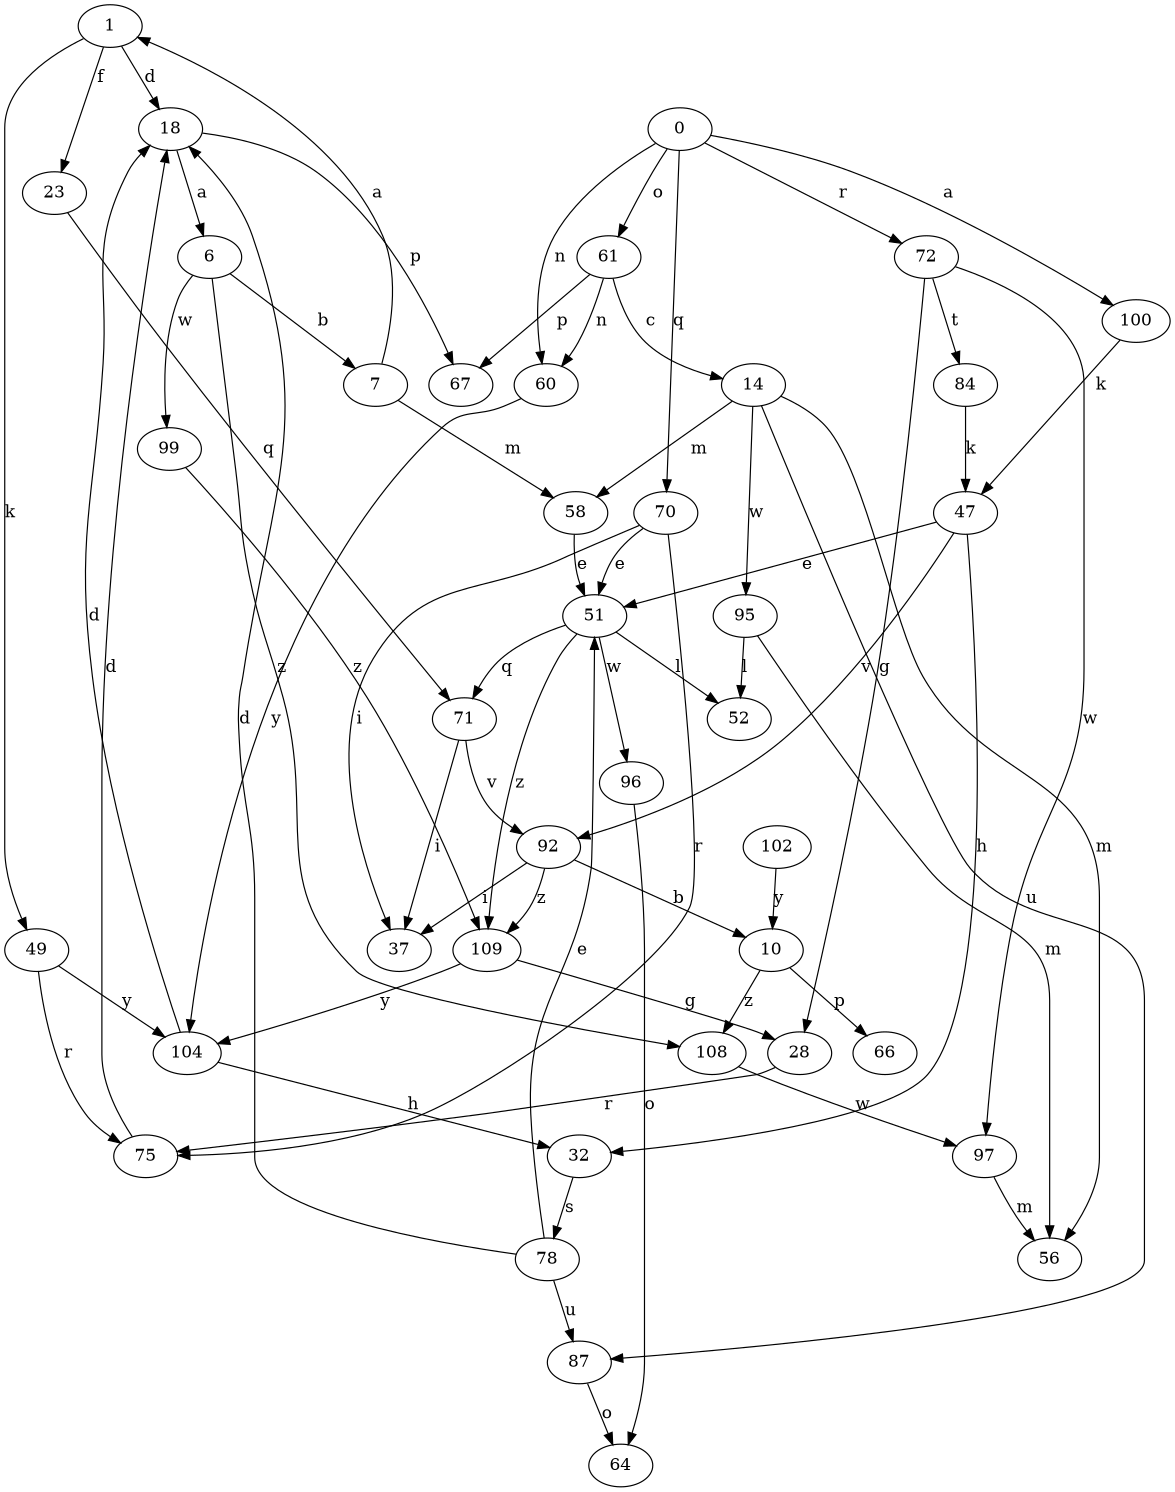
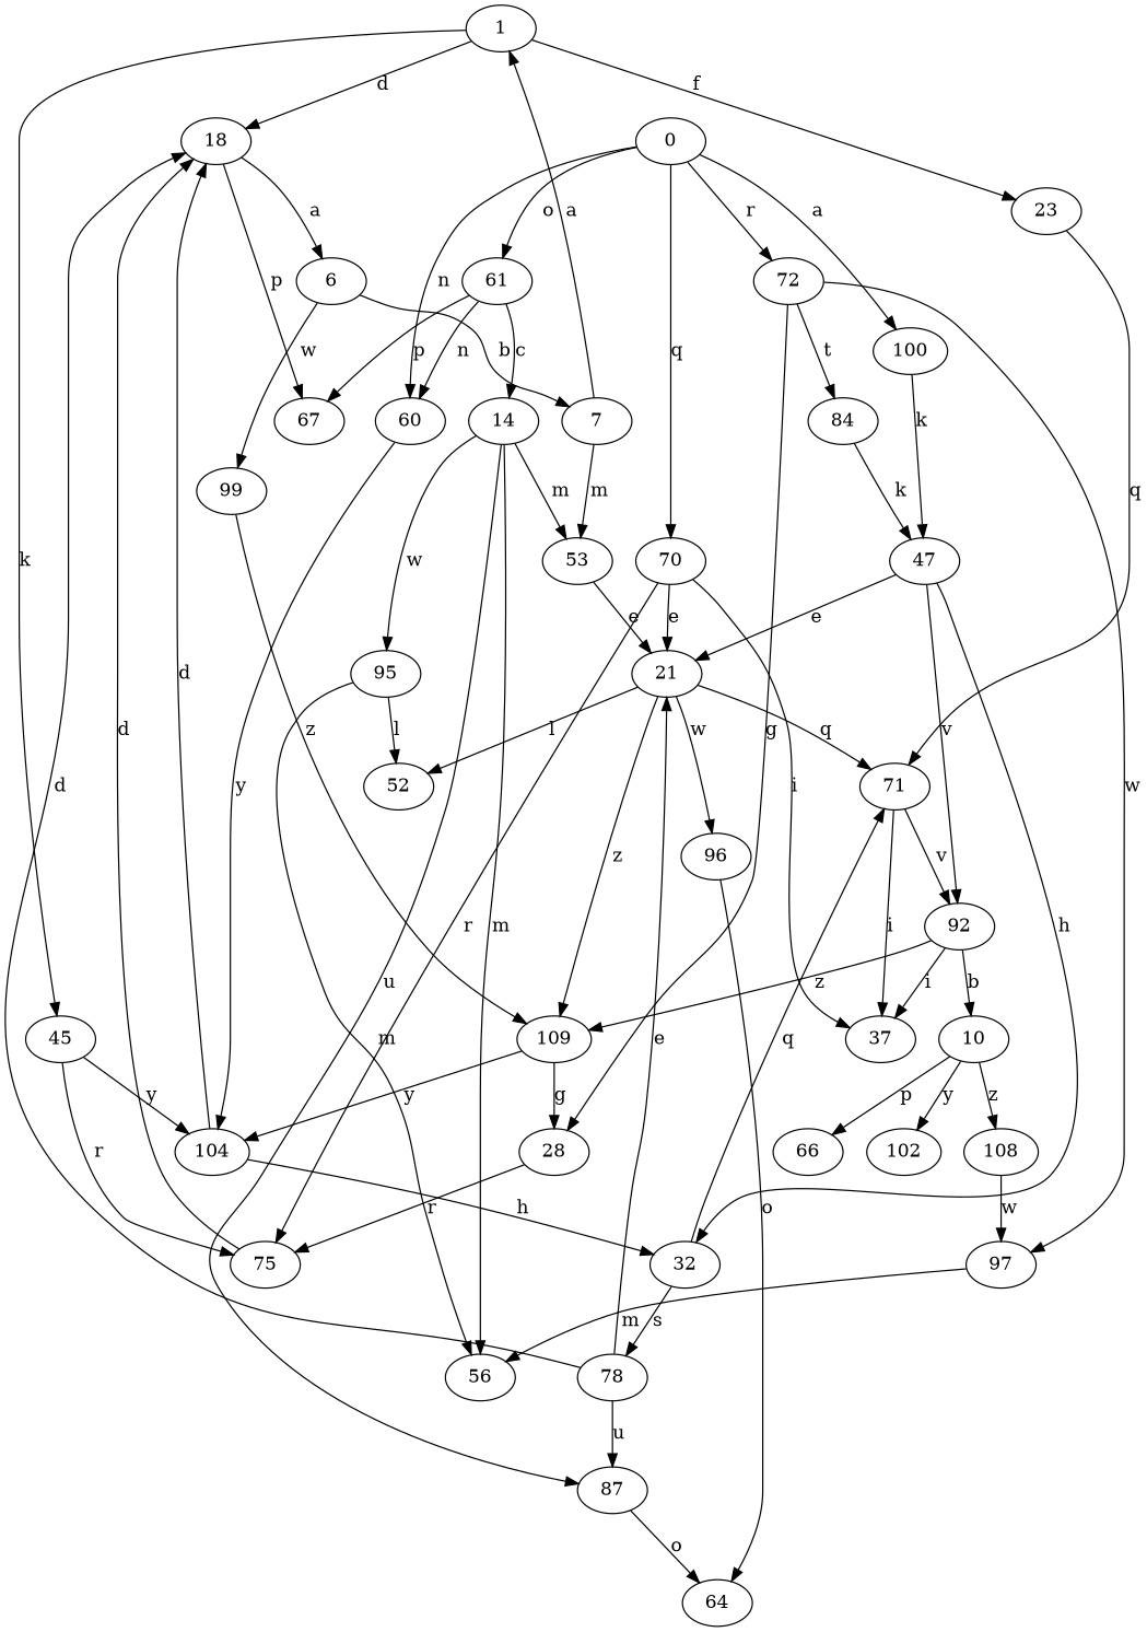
  strict digraph {
    1
    18
    23
-   45 [label=49]
+   45
    6
    67
    71
    75
    104
    7
    n11 [label=99]
    108
-   53 [label=58]
+   53
    109
    97
-   21 [label=51]
+   21
    10
    66
    102
    14
    56
    87
    95
    64
    52
    96
    92
    37
    28
    32
    78
    47
    60
    61
    0
    70
    72
    100
    84
    1 -> 18 [label=d]
    1 -> 23 [label=f]
    1 -> 45 [label=k]
    18 -> 6 [label=a]
    18 -> 67 [label=p]
    23 -> 71 [label=q]
    45 -> 75 [label=r]
    45 -> 104 [label=y]
    6 -> 7 [label=b]
    6 -> n11 [label=w]
-   6 -> 108 [label=z]
    71 -> 92 [label=v]
    71 -> 37 [label=i]
    75 -> 18 [label=d]
    104 -> 18 [label=d]
    104 -> 32 [label=h]
    7 -> 1 [label=a]
    7 -> 53 [label=m]
    n11 -> 109 [label=z]
    108 -> 97 [label=w]
    53 -> 21 [label=e]
    109 -> 104 [label=y]
    109 -> 28 [label=g]
    97 -> 56 [label=m]
    21 -> 71 [label=q]
    21 -> 109 [label=z]
    21 -> 52 [label=l]
    21 -> 96 [label=w]
    10 -> 108 [label=z]
    10 -> 66 [label=p]
-   102 -> 10 [label=y]
+   10 -> 102 [label=y]
    14 -> 53 [label=m]
    14 -> 56 [label=m]
    14 -> 87 [label=u]
    14 -> 95 [label=w]
    87 -> 64 [label=o]
    95 -> 56 [label=m]
    95 -> 52 [label=l]
    96 -> 64 [label=o]
    92 -> 109 [label=z]
    92 -> 10 [label=b]
    92 -> 37 [label=i]
    28 -> 75 [label=r]
+   32 -> 71 [label=q]
    32 -> 78 [label=s]
    78 -> 18 [label=d]
    78 -> 21 [label=e]
    78 -> 87 [label=u]
    47 -> 21 [label=e]
    47 -> 92 [label=v]
    47 -> 32 [label=h]
    60 -> 104 [label=y]
    61 -> 67 [label=p]
    61 -> 14 [label=c]
    61 -> 60 [label=n]
    0 -> 60 [label=n]
    0 -> 61 [label=o]
    0 -> 70 [label=q]
    0 -> 72 [label=r]
    0 -> 100 [label=a]
    70 -> 75 [label=r]
    70 -> 21 [label=e]
    70 -> 37 [label=i]
    72 -> 97 [label=w]
    72 -> 28 [label=g]
    72 -> 84 [label=t]
    100 -> 47 [label=k]
    84 -> 47 [label=k]
  }
